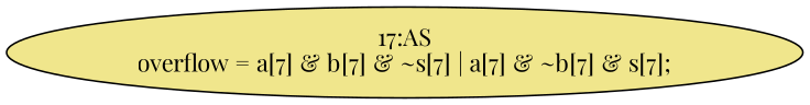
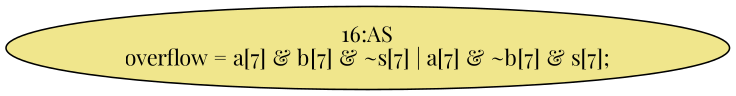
  strict digraph {
    fontname="Playfair Display"
-   n1 [ast="<pyverilog.vparser.ast.Assign object at 0x7f62c78f8390>" def_var="['overflow']" fillcolor=khaki label="17:AS\noverflow = a[7] & b[7] & ~s[7] | a[7] & ~b[7] & s[7];" statements="[]" style=filled typ=Assign use_var="['a', 'b', 's', 'a', 'b', 's']" color=black fontname="Playfair Display"]
+   n1 [ast="<pyverilog.vparser.ast.Assign object at 0x7f62c78f8390>" def_var="['overflow']" fillcolor=khaki label="16:AS\noverflow = a[7] & b[7] & ~s[7] | a[7] & ~b[7] & s[7];" statements="[]" style=filled typ=Assign use_var="['a', 'b', 's', 'a', 'b', 's']" color=black fontname="Playfair Display"]
  }
